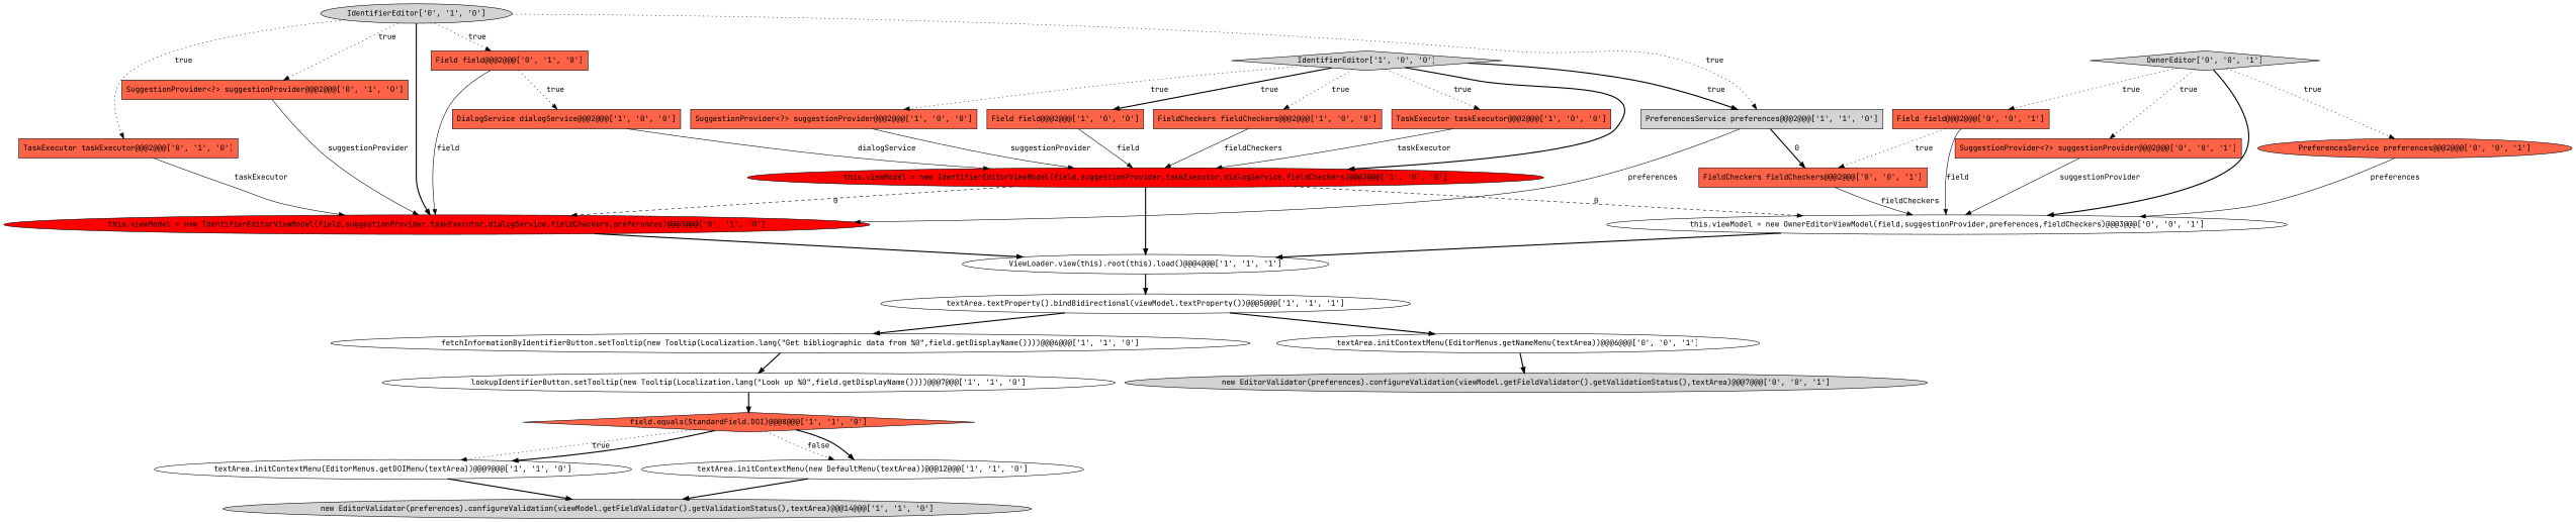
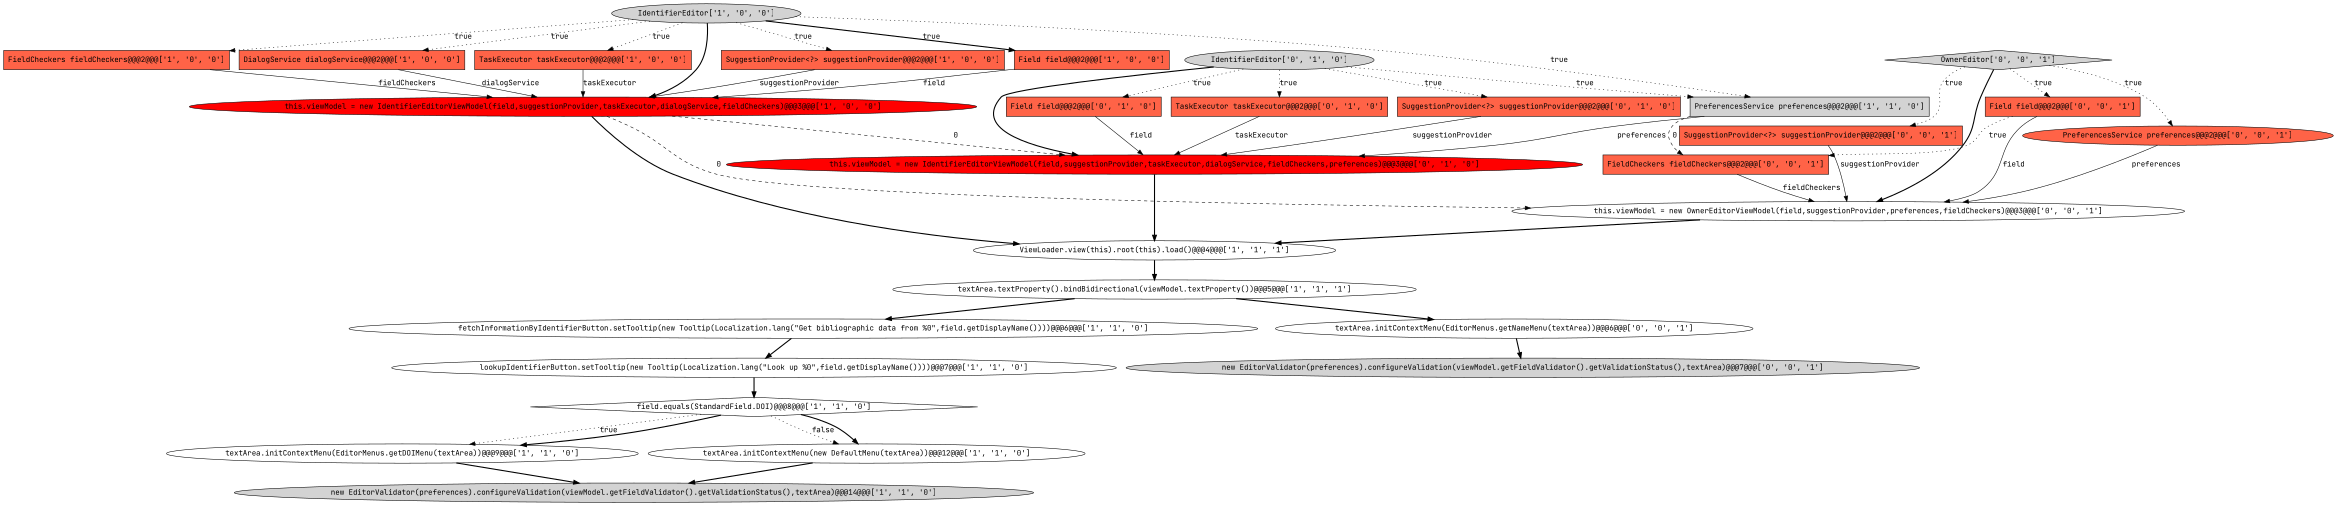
  digraph {
    fontname="JetBrains Mono"
    node [fillcolor=tomato fontname="JetBrains Mono" shape=ellipse style=filled]
    edge [fontname="JetBrains Mono" style=bold]
    n1 [fillcolor=white label="textArea.initContextMenu(EditorMenus.getDOIMenu(textArea))@@@9@@@['1', '1', '0']"]
    n2 [fillcolor=lightgray label="new EditorValidator(preferences).configureValidation(viewModel.getFieldValidator().getValidationStatus(),textArea)@@@14@@@['1', '1', '0']"]
    n3 [label="TaskExecutor taskExecutor@@@2@@@['1', '0', '0']" shape=box]
    n4 [fillcolor=red label="this.viewModel = new IdentifierEditorViewModel(field,suggestionProvider,taskExecutor,dialogService,fieldCheckers)@@@3@@@['1', '0', '0']"]
    n5 [fillcolor=red label="this.viewModel = new IdentifierEditorViewModel(field,suggestionProvider,taskExecutor,dialogService,fieldCheckers,preferences)@@@3@@@['0', '1', '0']"]
    n6 [fillcolor=white label="ViewLoader.view(this).root(this).load()@@@4@@@['1', '1', '1']"]
    n7 [fillcolor=white label="this.viewModel = new OwnerEditorViewModel(field,suggestionProvider,preferences,fieldCheckers)@@@3@@@['0', '0', '1']"]
    n8 [fillcolor=white label="textArea.initContextMenu(EditorMenus.getNameMenu(textArea))@@@6@@@['0', '0', '1']"]
    n9 [fillcolor=lightgray label="new EditorValidator(preferences).configureValidation(viewModel.getFieldValidator().getValidationStatus(),textArea)@@@7@@@['0', '0', '1']"]
    n10 [fillcolor=white label="fetchInformationByIdentifierButton.setTooltip(new Tooltip(Localization.lang(\"Get bibliographic data from %0\",field.getDisplayName())))@@@6@@@['1', '1', '0']"]
    n11 [fillcolor=white label="lookupIdentifierButton.setTooltip(new Tooltip(Localization.lang(\"Look up %0\",field.getDisplayName())))@@@7@@@['1', '1', '0']"]
-   n12 [label="field.equals(StandardField.DOI)@@@8@@@['1', '1', '0']" shape=diamond]
-   n13 [fillcolor=lightgray label="IdentifierEditor['1', '0', '0']" shape=diamond]
+   n12 [fillcolor=white label="field.equals(StandardField.DOI)@@@8@@@['1', '1', '0']" shape=diamond]
+   n13 [fillcolor=lightgray label="IdentifierEditor['1', '0', '0']"]
    n14 [label="SuggestionProvider<?> suggestionProvider@@@2@@@['1', '0', '0']" shape=box]
    n15 [label="Field field@@@2@@@['1', '0', '0']" shape=box]
    n16 [fillcolor=lightgray label="PreferencesService preferences@@@2@@@['1', '1', '0']" shape=box]
    n17 [label="FieldCheckers fieldCheckers@@@2@@@['1', '0', '0']" shape=box]
    n18 [label="DialogService dialogService@@@2@@@['1', '0', '0']" shape=box]
    n19 [label="FieldCheckers fieldCheckers@@@2@@@['0', '0', '1']" shape=box]
    n20 [label="SuggestionProvider<?> suggestionProvider@@@2@@@['0', '1', '0']" shape=box]
    n21 [fillcolor=white label="textArea.textProperty().bindBidirectional(viewModel.textProperty())@@@5@@@['1', '1', '1']"]
    n22 [fillcolor=lightgray label="IdentifierEditor['0', '1', '0']"]
    n23 [label="Field field@@@2@@@['0', '1', '0']" shape=box]
    n24 [label="TaskExecutor taskExecutor@@@2@@@['0', '1', '0']" shape=box]
    n25 [label="Field field@@@2@@@['0', '0', '1']" shape=box]
    n26 [fillcolor=white label="textArea.initContextMenu(new DefaultMenu(textArea))@@@12@@@['1', '1', '0']"]
    n27 [label="SuggestionProvider<?> suggestionProvider@@@2@@@['0', '0', '1']" shape=box]
    n28 [fillcolor=lightgray label="OwnerEditor['0', '0', '1']" shape=diamond]
    n29 [label="PreferencesService preferences@@@2@@@['0', '0', '1']"]
    n1 -> n2
    n3 -> n4 [label=taskExecutor style=solid]
    n4 -> n5 [label=0 style=dashed]
    n4 -> n6
    n4 -> n7 [label=0 style=dashed]
    n5 -> n6
    n6 -> n21
    n7 -> n6
    n8 -> n9
    n10 -> n11
    n11 -> n12
    n12 -> n1 [label=true style=dotted]
    n12 -> n1
    n12 -> n26 [label=false style=dotted]
    n12 -> n26
    n13 -> n3 [label=true style=dotted]
    n13 -> n4
    n13 -> n14 [label=true style=dotted]
    n13 -> n15 [label=true]
-   n13 -> n16 [label=true]
+   n13 -> n16 [label=true style=dotted]
    n13 -> n17 [label=true style=dotted]
-   n23 -> n18 [label=true style=dotted]
+   n13 -> n18 [label=true style=dotted]
    n14 -> n4 [label=suggestionProvider style=solid]
    n15 -> n4 [label=field style=solid]
    n16 -> n5 [label=preferences style=solid]
-   n16 -> n19 [label=0]
+   n16 -> n19 [label=0 style=dashed]
    n17 -> n4 [label=fieldCheckers style=solid]
    n18 -> n4 [label=dialogService style=solid]
    n19 -> n7 [label=fieldCheckers style=solid]
    n20 -> n5 [label=suggestionProvider style=solid]
    n21 -> n8
    n21 -> n10
    n22 -> n5
    n22 -> n16 [label=true style=dotted]
    n22 -> n20 [label=true style=dotted]
    n22 -> n23 [label=true style=dotted]
    n22 -> n24 [label=true style=dotted]
    n23 -> n5 [label=field style=solid]
    n24 -> n5 [label=taskExecutor style=solid]
    n25 -> n7 [label=field style=solid]
    n25 -> n19 [label=true style=dotted]
    n26 -> n2
    n27 -> n7 [label=suggestionProvider style=solid]
    n28 -> n7
    n28 -> n25 [label=true style=dotted]
    n28 -> n27 [label=true style=dotted]
    n28 -> n29 [label=true style=dotted]
    n29 -> n7 [label=preferences style=solid]
  }
